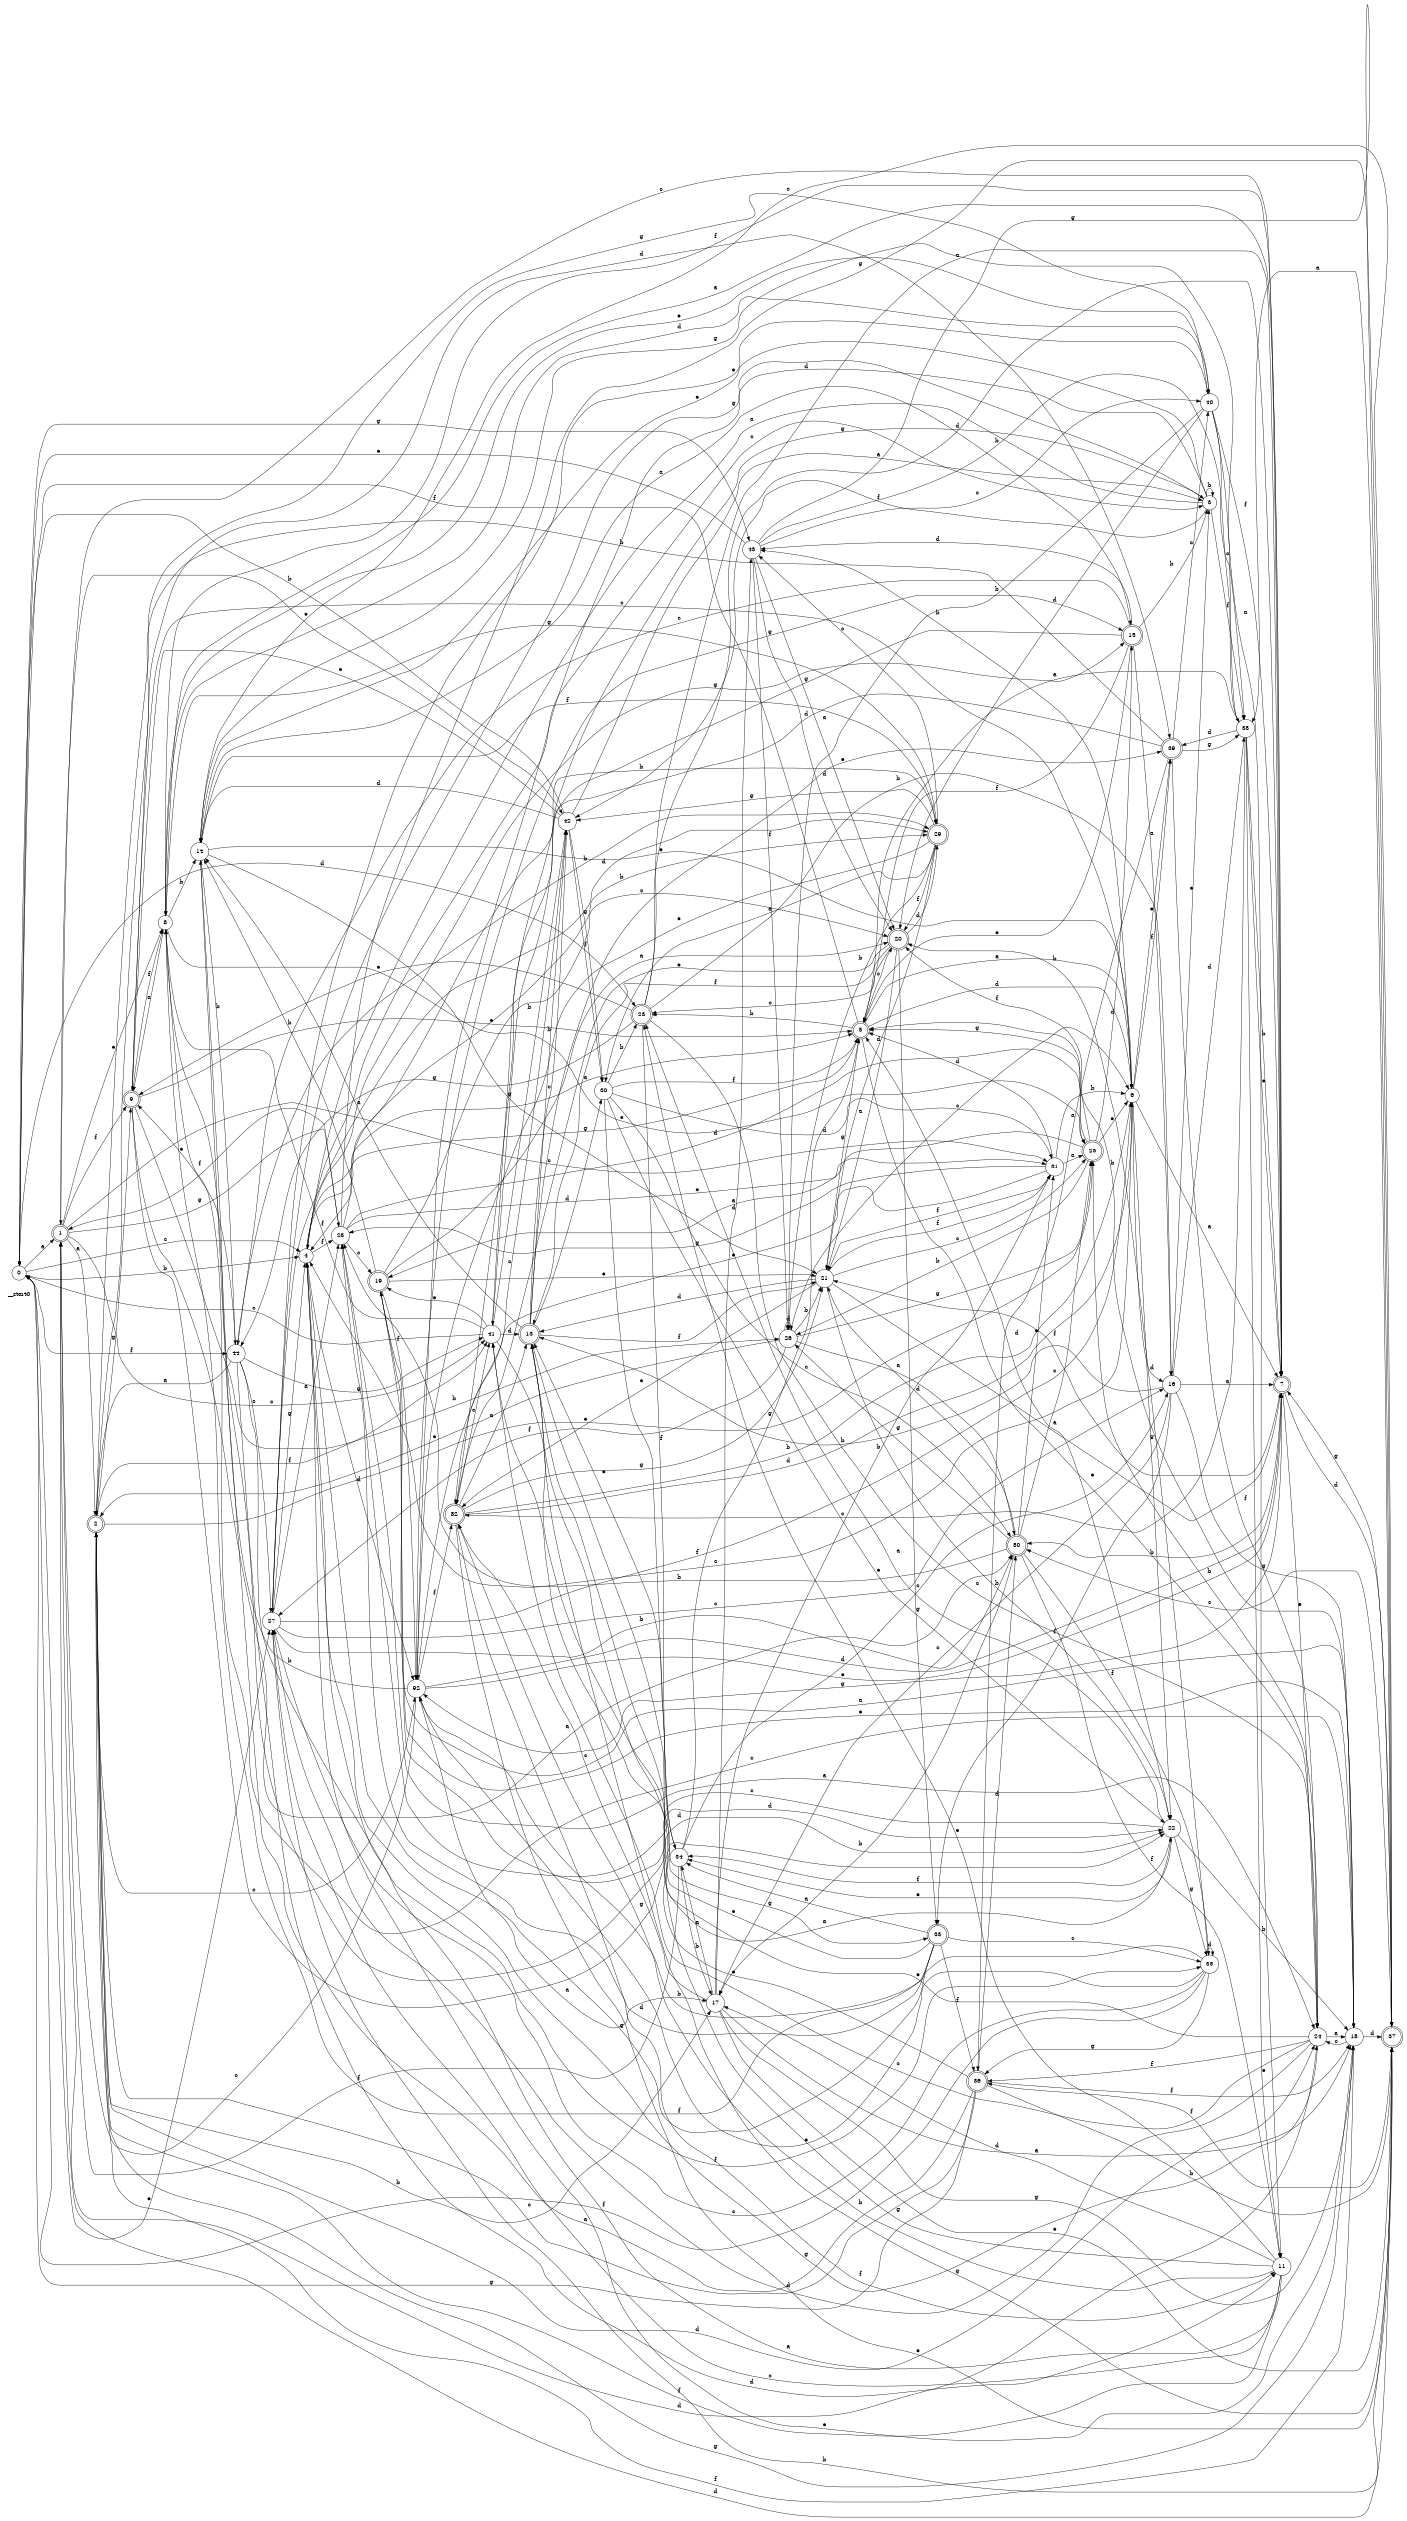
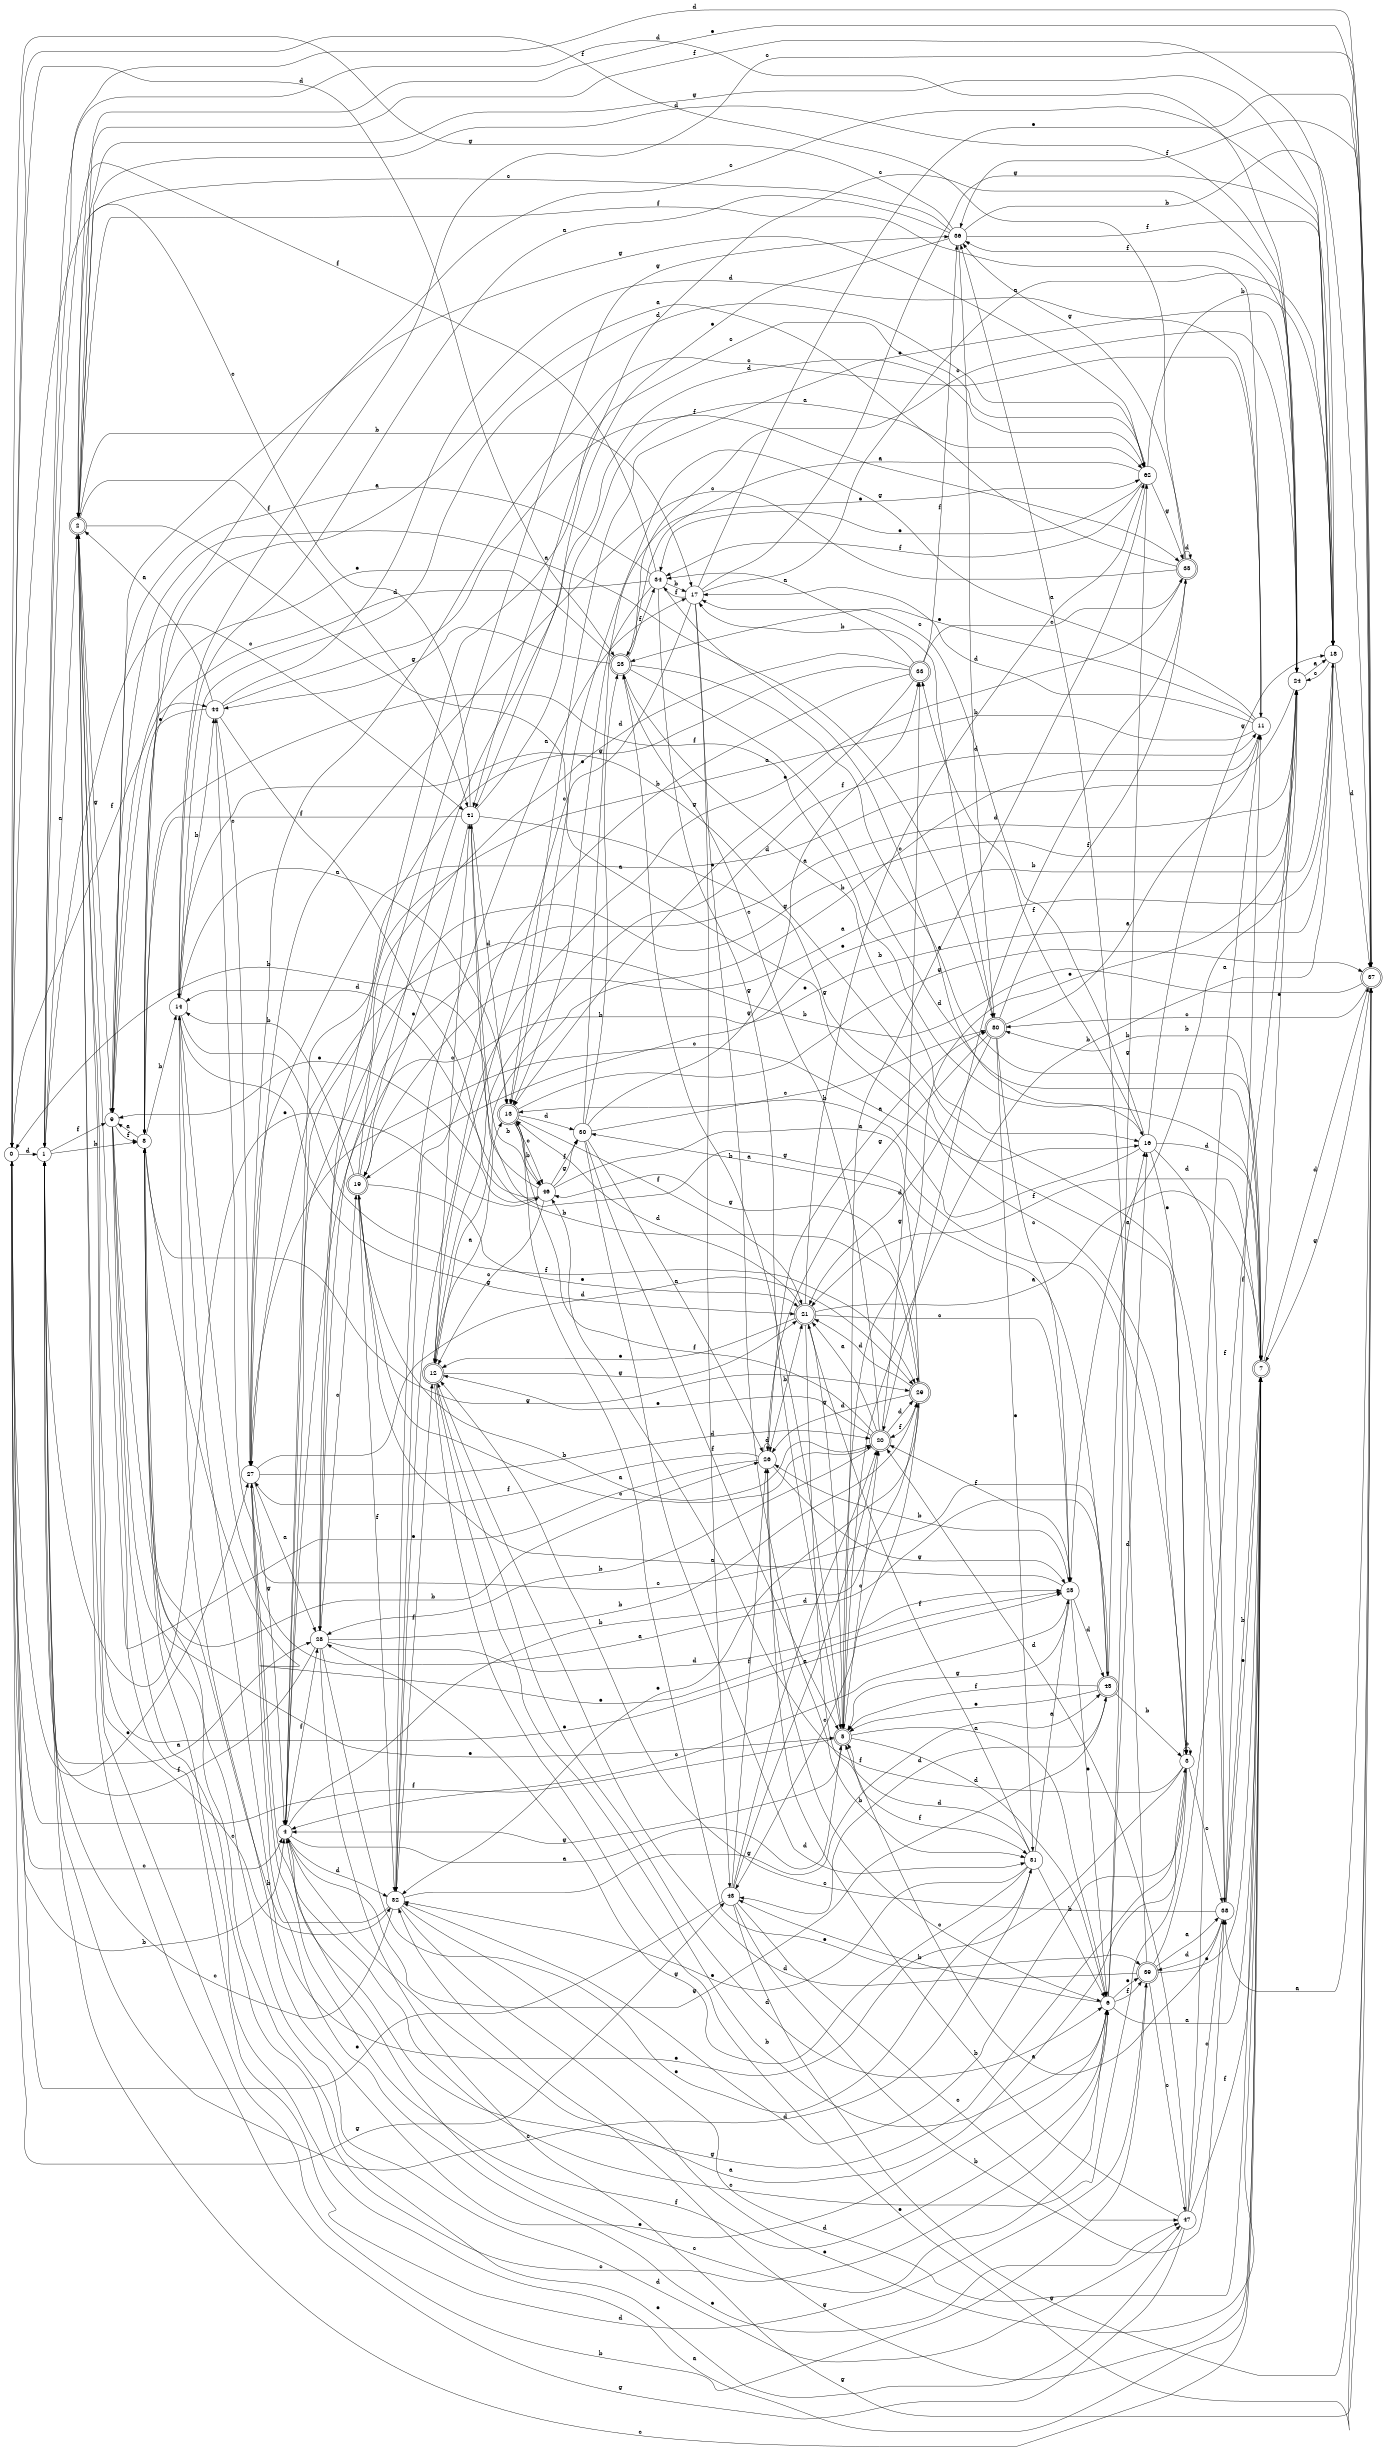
  digraph {
    rankdir=LR
    node [shape=circle color=black fillcolor=white style=filled]
-   __start0 [shape=none color="" fillcolor="" style=""]
    n2 [label=0]
-   n3 [label=1 shape=doublecircle]
+   n3 [label=1]
    n4 [label=4]
    n5 [label=23 shape=doublecircle style="rounded,filled"]
    n6 [label=27]
    n7 [label=43]
    n8 [label=44]
    n9 [label=2 shape=doublecircle style="rounded,filled"]
    n10 [label=8]
-   n11 [label=9 shape=doublecircle]
+   n11 [label=9]
    n12 [label=24]
    n13 [label=28]
    n14 [label=41]
-   n15 [label=42]
+   n15 [label=46]
    n16 [label=3]
-   n17 [label=92]
+   n17 [label=32]
    n18 [label=5 shape=doublecircle style="rounded,filled"]
-   n19 [label=15 shape=doublecircle style="rounded,filled"]
+   n19 [label=45 shape=doublecircle style="rounded,filled"]
    n20 [label=18]
    n21 [label=29 shape=doublecircle style="rounded,filled"]
    n22 [label=7 shape=doublecircle style="rounded,filled"]
    n23 [label=16]
    n24 [label=34]
    n25 [label=6]
    n26 [label=20 shape=doublecircle style="rounded,filled"]
-   n27 [label=40]
+   n27 [label=47]
    n28 [label=38]
    n29 [label=37 shape=doublecircle style="rounded,filled"]
    n30 [label=26]
    n31 [label=11]
-   n32 [label=35 style="rounded,filled"]
+   n32 [label=35 shape=doublecircle style="rounded,filled"]
    n33 [label=17]
-   n34 [label=25 shape=doublecircle]
+   n34 [label=25]
    n35 [label=14]
-   n36 [label=22]
+   n36 [label=62]
    n37 [label=39 shape=doublecircle style="rounded,filled"]
    n38 [label=80 shape=doublecircle style="rounded,filled"]
    n39 [label=13 shape=doublecircle style="rounded,filled"]
-   n40 [label=36 shape=doublecircle style="rounded,filled"]
+   n40 [label=36 style="rounded,filled"]
    n41 [label=31]
    n42 [label=19 shape=doublecircle style="rounded,filled"]
-   n43 [label=82 shape=doublecircle style="rounded,filled"]
+   n43 [label=12 shape=doublecircle style="rounded,filled"]
    n44 [label=30]
-   n45 [label=21]
+   n45 [label=21 shape=doublecircle]
    n46 [label=33 shape=doublecircle style="rounded,filled"]
-   n2 -> n3 [label=a]
+   n2 -> n3 [label=d]
    n2 -> n4 [label=b]
    n2 -> n4 [label=c]
    n2 -> n5 [label=d]
    n2 -> n6 [label=e]
    n2 -> n7 [label=g]
    n2 -> n8 [label=f]
    n3 -> n9 [label=a]
-   n3 -> n10 [label=e]
+   n3 -> n10 [label=b]
    n3 -> n11 [label=f]
    n3 -> n12 [label=d]
-   n3 -> n13 [label=g]
+   n3 -> n13 [label=a]
    n3 -> n14 [label=c]
    n3 -> n15 [label=e]
    n4 -> n13 [label=f]
    n4 -> n16 [label=c]
    n4 -> n17 [label=d]
    n4 -> n18 [label=a]
    n4 -> n19 [label=g]
    n4 -> n20 [label=e]
    n4 -> n21 [label=b]
    n5 -> n8 [label=g]
    n5 -> n11 [label=e]
    n5 -> n12 [label=c]
    n5 -> n22 [label=a]
    n5 -> n22 [label=d]
    n5 -> n23 [label=b]
    n5 -> n24 [label=f]
    n6 -> n4 [label=g]
    n6 -> n13 [label=a]
    n6 -> n21 [label=d]
    n6 -> n23 [label=c]
    n6 -> n25 [label=f]
-   n6 -> n38 [label=b]
+   n6 -> n26 [label=b]
    n6 -> n27 [label=e]
    n7 -> n2 [label=e]
    n7 -> n26 [label=a]
    n7 -> n26 [label=d]
    n7 -> n27 [label=c]
    n7 -> n28 [label=b]
    n7 -> n29 [label=g]
    n7 -> n30 [label=f]
    n8 -> n6 [label=c]
    n8 -> n9 [label=a]
    n8 -> n11 [label=e]
-   n8 -> n14 [label=g]
    n8 -> n21 [label=b]
    n8 -> n31 [label=d]
    n8 -> n32 [label=f]
    n9 -> n11 [label=g]
    n9 -> n12 [label=d]
    n9 -> n14 [label=f]
+   n9 -> n16 [label=a]
    n9 -> n17 [label=c]
    n9 -> n33 [label=b]
    n9 -> n34 [label=e]
    n10 -> n11 [label=a]
    n10 -> n20 [label=c]
    n10 -> n21 [label=g]
    n10 -> n22 [label=f]
    n10 -> n27 [label=d]
    n10 -> n34 [label=e]
    n10 -> n35 [label=b]
    n11 -> n10 [label=f]
    n11 -> n18 [label=e]
    n11 -> n25 [label=c]
    n11 -> n30 [label=b]
    n11 -> n36 [label=g]
    n11 -> n37 [label=d]
    n11 -> n38 [label=a]
    n12 -> n4 [label=g]
    n12 -> n6 [label=d]
    n12 -> n14 [label=c]
    n12 -> n20 [label=a]
    n12 -> n34 [label=b]
    n12 -> n39 [label=e]
    n12 -> n40 [label=f]
    n13 -> n3 [label=f]
    n13 -> n12 [label=a]
    n13 -> n21 [label=b]
    n13 -> n29 [label=g]
    n13 -> n34 [label=d]
    n13 -> n41 [label=e]
    n13 -> n42 [label=c]
    n14 -> n2 [label=c]
    n14 -> n10 [label=f]
    n14 -> n15 [label=b]
    n14 -> n16 [label=g]
    n14 -> n36 [label=a]
    n14 -> n39 [label=d]
    n14 -> n42 [label=e]
    n15 -> n2 [label=b]
    n15 -> n11 [label=e]
    n15 -> n16 [label=a]
    n15 -> n35 [label=d]
    n15 -> n43 [label=c]
    n15 -> n44 [label=f]
    n15 -> n44 [label=g]
    n16 -> n4 [label=a]
    n16 -> n6 [label=g]
    n16 -> n15 [label=f]
    n16 -> n16 [label=b]
    n16 -> n17 [label=d]
-   n16 -> n28 [label=f]
+   n16 -> n28 [label=c]
    n16 -> n35 [label=e]
    n17 -> n3 [label=c]
    n17 -> n10 [label=b]
    n17 -> n19 [label=g]
    n17 -> n22 [label=d]
    n17 -> n22 [label=e]
    n17 -> n33 [label=a]
    n17 -> n43 [label=f]
    n18 -> n2 [label=f]
    n18 -> n4 [label=g]
    n18 -> n5 [label=b]
    n18 -> n12 [label=e]
    n18 -> n25 [label=a]
    n18 -> n25 [label=d]
    n18 -> n26 [label=c]
    n19 -> n7 [label=d]
    n19 -> n8 [label=c]
    n19 -> n14 [label=g]
    n19 -> n16 [label=b]
    n19 -> n18 [label=e]
    n19 -> n18 [label=f]
    n19 -> n23 [label=a]
    n20 -> n9 [label=f]
    n20 -> n9 [label=g]
    n20 -> n12 [label=c]
    n20 -> n18 [label=b]
    n20 -> n29 [label=d]
    n20 -> n42 [label=a]
    n20 -> n42 [label=e]
    n21 -> n7 [label=c]
    n21 -> n15 [label=g]
    n21 -> n17 [label=e]
    n21 -> n26 [label=f]
-   n21 -> n30 [label=b]
+   n21 -> n30 [label=d]
    n21 -> n44 [label=a]
    n21 -> n45 [label=d]
    n22 -> n3 [label=c]
    n22 -> n10 [label=a]
    n22 -> n12 [label=e]
    n22 -> n17 [label=g]
    n22 -> n29 [label=d]
    n22 -> n38 [label=b]
    n22 -> n45 [label=f]
    n23 -> n16 [label=e]
    n23 -> n20 [label=g]
-   n23 -> n22 [label=a]
+   n23 -> n22 [label=d]
    n23 -> n28 [label=d]
    n23 -> n33 [label=c]
    n23 -> n39 [label=b]
    n23 -> n46 [label=f]
    n24 -> n3 [label=f]
+   n24 -> n10 [label=d]
+   n24 -> n11 [label=a]
    n24 -> n18 [label=g]
    n24 -> n23 [label=c]
    n24 -> n33 [label=b]
    n24 -> n39 [label=e]
    n25 -> n4 [label=c]
    n25 -> n7 [label=b]
    n25 -> n22 [label=a]
    n25 -> n23 [label=d]
    n25 -> n36 [label=g]
    n25 -> n37 [label=e]
    n25 -> n37 [label=f]
    n26 -> n5 [label=c]
-   n38 -> n13 [label=b]
+   n26 -> n13 [label=b]
    n26 -> n21 [label=d]
    n26 -> n39 [label=f]
    n26 -> n43 [label=e]
    n26 -> n45 [label=a]
    n26 -> n46 [label=g]
    n27 -> n9 [label=g]
    n27 -> n10 [label=e]
    n27 -> n22 [label=f]
    n27 -> n26 [label=d]
    n27 -> n28 [label=c]
    n27 -> n30 [label=b]
    n27 -> n31 [label=a]
    n28 -> n18 [label=a]
    n28 -> n22 [label=b]
    n28 -> n22 [label=e]
-   n28 -> n31 [label=e]
+   n28 -> n31 [label=f]
    n28 -> n35 [label=g]
    n28 -> n37 [label=d]
    n28 -> n43 [label=c]
    n29 -> n3 [label=d]
    n29 -> n6 [label=b]
+   n29 -> n9 [label=e]
    n29 -> n22 [label=g]
    n29 -> n28 [label=a]
    n29 -> n38 [label=c]
    n29 -> n40 [label=f]
    n30 -> n6 [label=f]
    n30 -> n9 [label=e]
    n30 -> n25 [label=c]
    n30 -> n30 [label=d]
    n30 -> n34 [label=g]
    n30 -> n38 [label=a]
    n30 -> n45 [label=b]
    n31 -> n4 [label=a]
    n31 -> n5 [label=e]
    n31 -> n6 [label=c]
    n31 -> n9 [label=f]
    n31 -> n33 [label=d]
    n31 -> n39 [label=g]
    n31 -> n43 [label=b]
    n32 -> n2 [label=f]
    n32 -> n6 [label=c]
-   n32 -> n10 [label=f]
+   n32 -> n10 [label=a]
    n32 -> n17 [label=e]
    n32 -> n26 [label=b]
    n32 -> n32 [label=d]
    n32 -> n40 [label=g]
    n33 -> n7 [label=d]
    n33 -> n20 [label=a]
    n33 -> n20 [label=g]
-   n33 -> n24 [label=a]
+   n33 -> n24 [label=f]
    n33 -> n29 [label=e]
    n33 -> n41 [label=b]
    n33 -> n43 [label=c]
+   n34 -> n4 [label=c]
    n34 -> n18 [label=g]
    n34 -> n19 [label=d]
    n34 -> n25 [label=e]
    n34 -> n26 [label=f]
    n34 -> n30 [label=b]
    n34 -> n42 [label=a]
    n35 -> n8 [label=b]
    n35 -> n19 [label=a]
    n35 -> n21 [label=f]
    n35 -> n25 [label=e]
    n35 -> n29 [label=c]
    n35 -> n36 [label=d]
    n35 -> n45 [label=g]
    n36 -> n5 [label=a]
    n36 -> n13 [label=c]
    n36 -> n18 [label=d]
    n36 -> n20 [label=b]
    n36 -> n24 [label=e]
    n36 -> n24 [label=f]
    n36 -> n32 [label=g]
    n37 -> n9 [label=b]
    n37 -> n12 [label=f]
+   n37 -> n22 [label=e]
    n37 -> n27 [label=c]
-   n37 -> n28 [label=g]
+   n37 -> n28 [label=a]
    n37 -> n40 [label=a]
    n37 -> n43 [label=d]
    n38 -> n30 [label=g]
-   n38 -> n31 [label=f]
+   n38 -> n31 [label=a]
    n38 -> n32 [label=f]
    n38 -> n33 [label=b]
    n38 -> n34 [label=c]
    n38 -> n41 [label=e]
    n38 -> n45 [label=d]
    n39 -> n15 [label=b]
    n39 -> n15 [label=c]
    n39 -> n29 [label=g]
-   n39 -> n35 [label=a]
+   n35 -> n39 [label=a]
    n39 -> n37 [label=e]
    n39 -> n44 [label=d]
    n39 -> n45 [label=f]
    n40 -> n2 [label=g]
    n40 -> n9 [label=c]
    n40 -> n14 [label=e]
    n40 -> n20 [label=f]
    n40 -> n29 [label=b]
    n40 -> n35 [label=a]
    n40 -> n38 [label=d]
-   n3 -> n41 [label=c]
+   n41 -> n3 [label=c]
    n41 -> n13 [label=g]
    n41 -> n17 [label=e]
    n41 -> n18 [label=d]
    n41 -> n25 [label=b]
    n41 -> n34 [label=a]
    n41 -> n45 [label=f]
    n42 -> n17 [label=f]
    n42 -> n26 [label=a]
    n42 -> n26 [label=c]
    n42 -> n35 [label=b]
    n42 -> n36 [label=d]
+   n42 -> n40 [label=g]
    n42 -> n45 [label=e]
    n43 -> n14 [label=c]
    n43 -> n25 [label=b]
    n43 -> n25 [label=d]
    n43 -> n29 [label=e]
    n43 -> n31 [label=f]
    n43 -> n39 [label=a]
    n43 -> n45 [label=g]
    n44 -> n5 [label=b]
    n44 -> n18 [label=f]
+   n44 -> n30 [label=a]
    n44 -> n36 [label=e]
    n44 -> n38 [label=c]
    n44 -> n41 [label=d]
    n44 -> n46 [label=g]
    n45 -> n18 [label=g]
    n45 -> n22 [label=a]
    n45 -> n34 [label=c]
    n45 -> n36 [label=b]
    n45 -> n39 [label=d]
    n45 -> n41 [label=f]
    n45 -> n43 [label=e]
    n46 -> n4 [label=g]
    n46 -> n13 [label=d]
    n46 -> n17 [label=b]
    n46 -> n24 [label=a]
    n46 -> n32 [label=c]
    n46 -> n39 [label=e]
    n46 -> n40 [label=f]
  }
